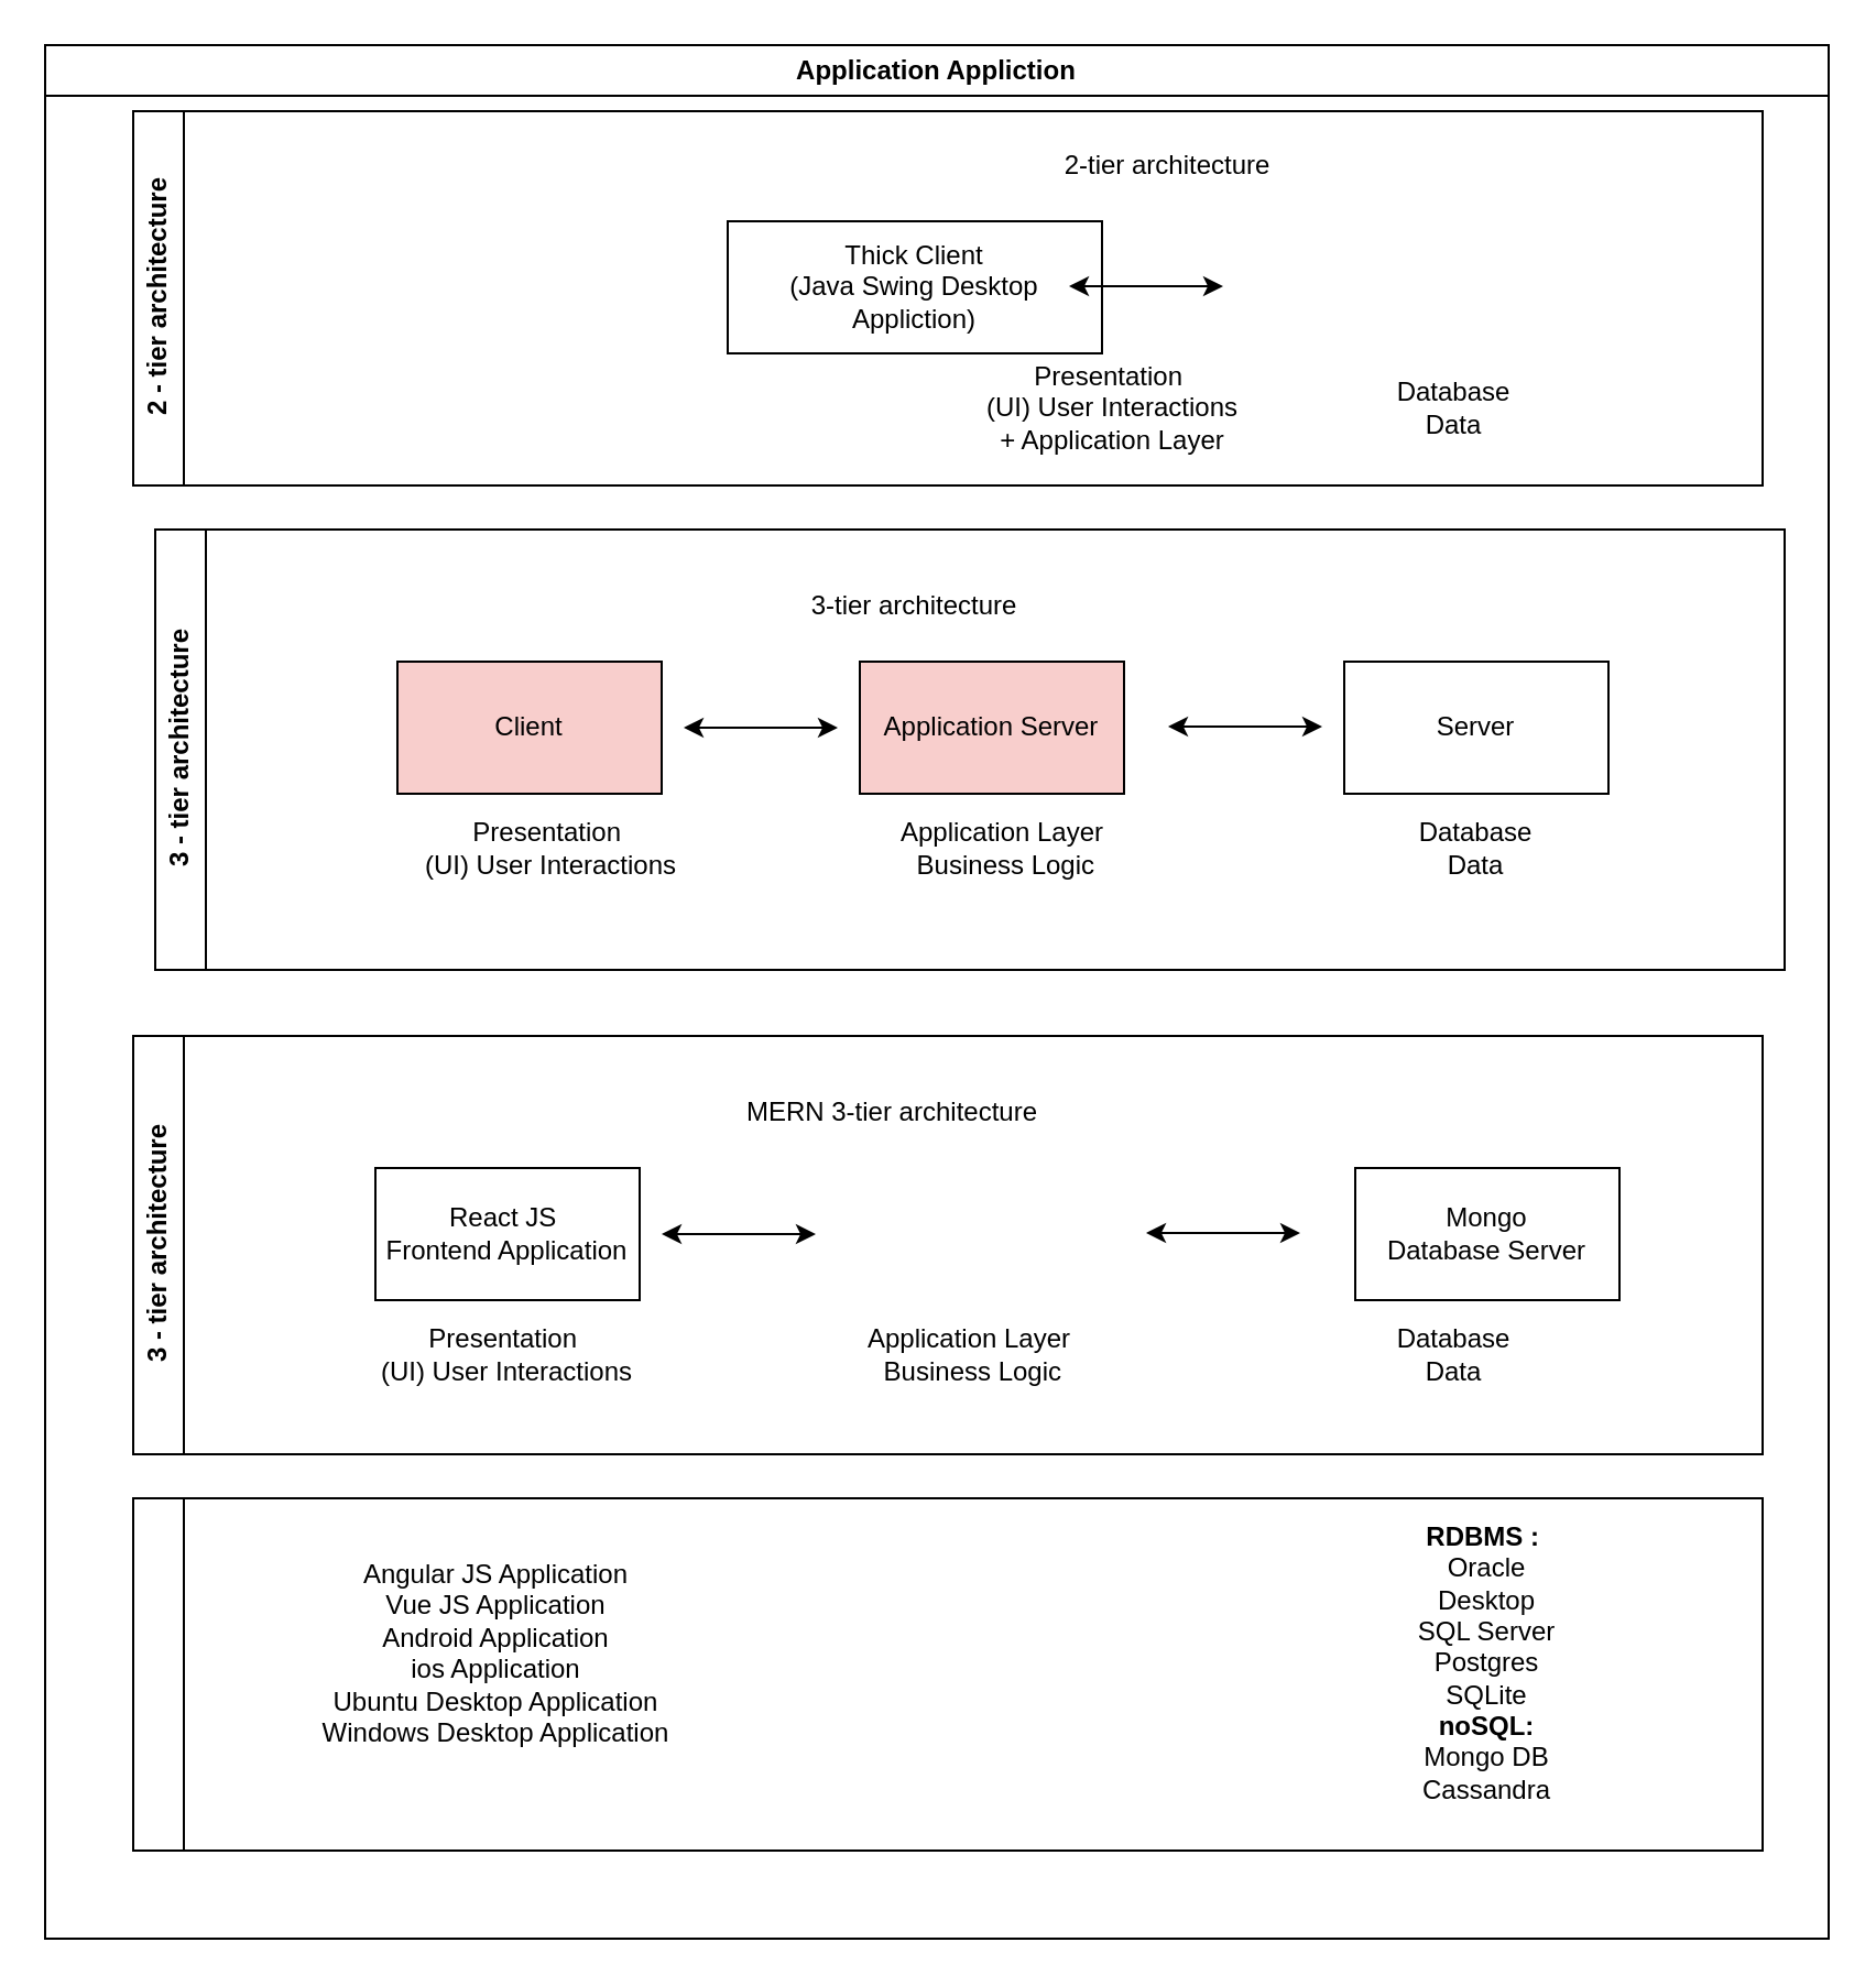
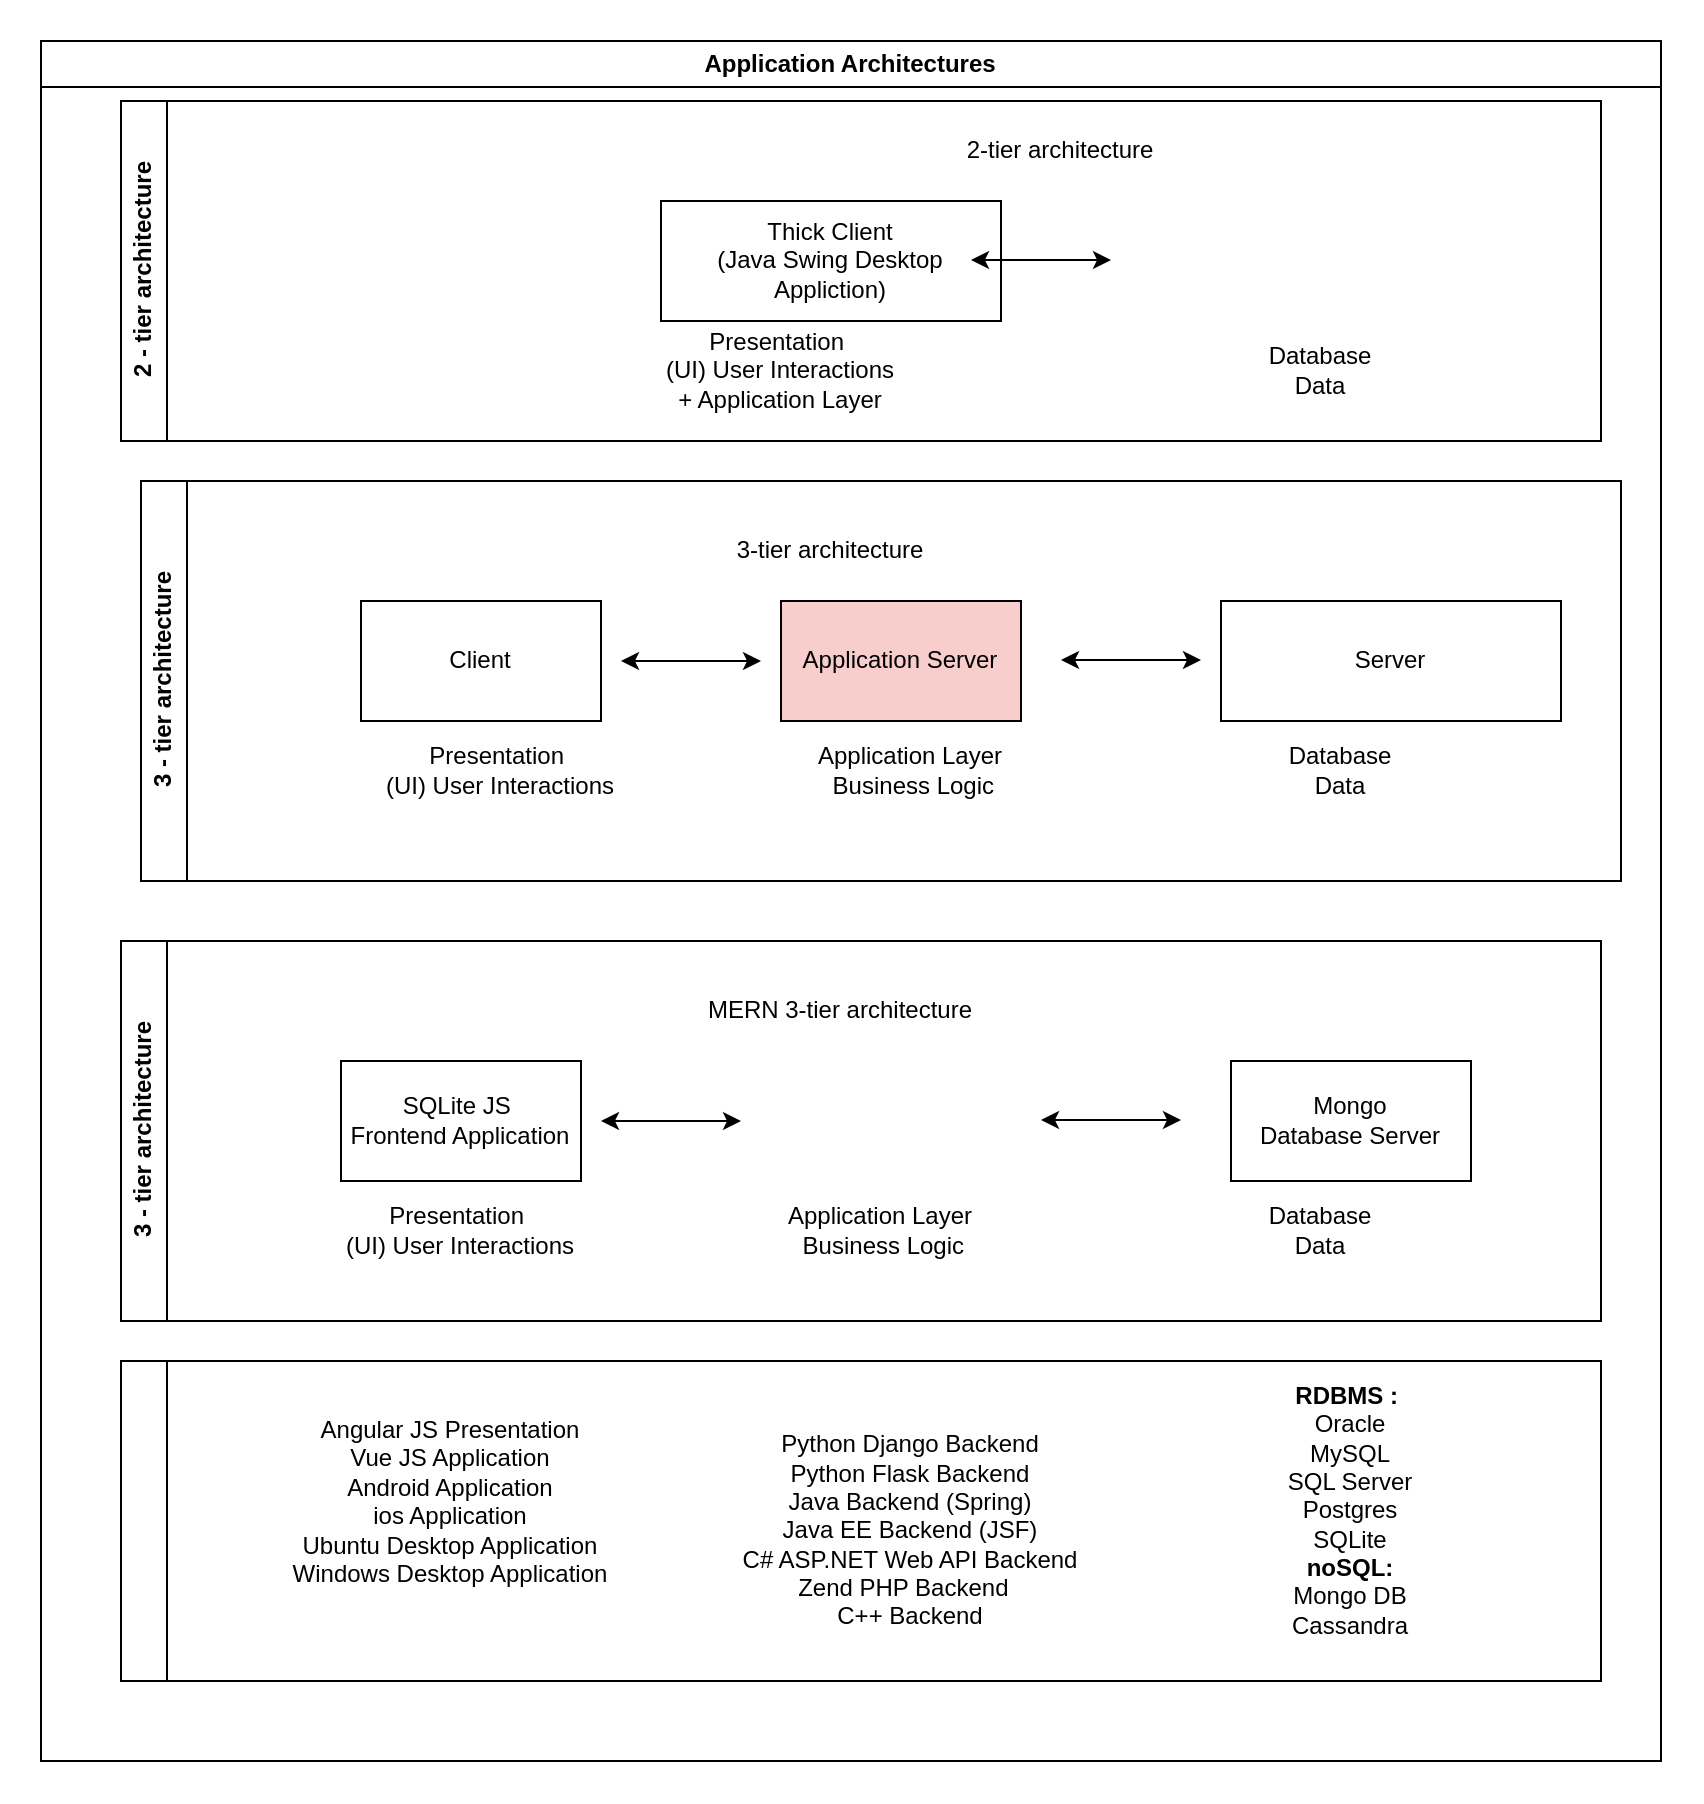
  <mxCell id="0" />
  <mxCell id="1" parent="0" />
- <mxCell id="2" value="Application Appliction" style="swimlane;whiteSpace=wrap;html=1;" vertex="1" parent="1"><mxGeometry x="20" y="20" width="810" height="860" as="geometry" /></mxCell>
+ <mxCell id="2" value="Application Architectures" style="swimlane;whiteSpace=wrap;html=1;" vertex="1" parent="1"><mxGeometry x="20" y="20" width="810" height="860" as="geometry" /></mxCell>
  <mxCell id="3" value="2 - tier architecture" style="swimlane;horizontal=0;whiteSpace=wrap;html=1;" vertex="1" parent="1"><mxGeometry x="60" y="50" width="740" height="170" as="geometry" /></mxCell>
  <mxCell id="4" value="Thick Client&lt;div&gt;(Java Swing Desktop Appliction)&lt;/div&gt;" style="rounded=0;whiteSpace=wrap;html=1;" vertex="1" parent="3"><mxGeometry x="270" y="50" width="170" height="60" as="geometry" /></mxCell>
  <mxCell id="5" value="2-tier architecture" style="text;html=1;align=center;verticalAlign=middle;whiteSpace=wrap;rounded=0;" vertex="1" parent="3"><mxGeometry x="345" y="10" width="250" height="30" as="geometry" /></mxCell>
  <mxCell id="6" value="" style="endArrow=classic;startArrow=classic;html=1;rounded=0;" edge="1" parent="3"><mxGeometry width="50" height="50" relative="1" as="geometry"><mxPoint x="425" y="79.5" as="sourcePoint" /><mxPoint x="495" y="79.5" as="targetPoint" /></mxGeometry></mxCell>
- <mxCell id="7" value="Presentation&amp;nbsp;&lt;div&gt;(UI) User Interactions&lt;/div&gt;&lt;div&gt;+ Application Layer&lt;/div&gt;" style="text;html=1;align=center;verticalAlign=middle;whiteSpace=wrap;rounded=0;" vertex="1" parent="3"><mxGeometry x="375" y="120" width="140" height="30" as="geometry" /></mxCell>
+ <mxCell id="7" value="Presentation&amp;nbsp;&lt;div&gt;(UI) User Interactions&lt;/div&gt;&lt;div&gt;+ Application Layer&lt;/div&gt;" style="text;html=1;align=center;verticalAlign=middle;whiteSpace=wrap;rounded=0;" vertex="1" parent="3"><mxGeometry x="260" y="120" width="140" height="30" as="geometry" /></mxCell>
  <mxCell id="8" value="Database&lt;div&gt;Data&lt;/div&gt;" style="text;html=1;align=center;verticalAlign=middle;whiteSpace=wrap;rounded=0;" vertex="1" parent="3"><mxGeometry x="570" y="120" width="60" height="30" as="geometry" /></mxCell>
  <mxCell id="9" value="3 - tier architecture" style="swimlane;horizontal=0;whiteSpace=wrap;html=1;" vertex="1" parent="1"><mxGeometry x="70" y="240" width="740" height="200" as="geometry" /></mxCell>
- <mxCell id="10" value="Client" style="rounded=0;whiteSpace=wrap;html=1;fillColor=#f8cecc;" vertex="1" parent="9"><mxGeometry x="110" y="60" width="120" height="60" as="geometry" /></mxCell>
+ <mxCell id="10" value="Client" style="rounded=0;whiteSpace=wrap;html=1;" vertex="1" parent="9"><mxGeometry x="110" y="60" width="120" height="60" as="geometry" /></mxCell>
  <mxCell id="11" value="Application Server" style="rounded=0;whiteSpace=wrap;html=1;fillColor=#f8cecc;" vertex="1" parent="9"><mxGeometry x="320" y="60" width="120" height="60" as="geometry" /></mxCell>
- <mxCell id="12" value="Server" style="rounded=0;whiteSpace=wrap;html=1;" vertex="1" parent="9"><mxGeometry x="540" y="60" width="120" height="60" as="geometry" /></mxCell>
+ <mxCell id="12" value="Server" style="rounded=0;whiteSpace=wrap;html=1;" vertex="1" parent="9"><mxGeometry x="540" y="60" width="170" height="60" as="geometry" /></mxCell>
  <mxCell id="13" value="3-tier architecture" style="text;html=1;align=center;verticalAlign=middle;whiteSpace=wrap;rounded=0;" vertex="1" parent="9"><mxGeometry x="220" y="20" width="250" height="30" as="geometry" /></mxCell>
  <mxCell id="14" value="" style="endArrow=classic;startArrow=classic;html=1;rounded=0;" edge="1" parent="9"><mxGeometry width="50" height="50" relative="1" as="geometry"><mxPoint x="240" y="90" as="sourcePoint" /><mxPoint x="310" y="90" as="targetPoint" /></mxGeometry></mxCell>
  <mxCell id="15" value="" style="endArrow=classic;startArrow=classic;html=1;rounded=0;" edge="1" parent="9"><mxGeometry width="50" height="50" relative="1" as="geometry"><mxPoint x="460" y="89.5" as="sourcePoint" /><mxPoint x="530" y="89.5" as="targetPoint" /></mxGeometry></mxCell>
  <mxCell id="16" value="Database&lt;div&gt;Data&lt;/div&gt;" style="text;html=1;align=center;verticalAlign=middle;whiteSpace=wrap;rounded=0;" vertex="1" parent="9"><mxGeometry x="570" y="130" width="60" height="30" as="geometry" /></mxCell>
  <mxCell id="17" value="Presentation&amp;nbsp;&lt;div&gt;(UI) User Interactions&lt;/div&gt;" style="text;html=1;align=center;verticalAlign=middle;whiteSpace=wrap;rounded=0;" vertex="1" parent="9"><mxGeometry x="120" y="130" width="120" height="30" as="geometry" /></mxCell>
  <mxCell id="18" value="Application Layer&lt;div&gt;&amp;nbsp;Business Logic&lt;/div&gt;" style="text;html=1;align=center;verticalAlign=middle;whiteSpace=wrap;rounded=0;" vertex="1" parent="9"><mxGeometry x="330" y="130" width="110" height="30" as="geometry" /></mxCell>
  <mxCell id="19" value="3 - tier architecture" style="swimlane;horizontal=0;whiteSpace=wrap;html=1;" vertex="1" parent="1"><mxGeometry x="60" y="470" width="740" height="190" as="geometry" /></mxCell>
- <mxCell id="20" value="React JS&amp;nbsp;&lt;div&gt;Frontend Application&lt;/div&gt;" style="rounded=0;whiteSpace=wrap;html=1;" vertex="1" parent="19"><mxGeometry x="110" y="60" width="120" height="60" as="geometry" /></mxCell>
+ <mxCell id="20" value="SQLite JS&amp;nbsp;&lt;div&gt;Frontend Application&lt;/div&gt;" style="rounded=0;whiteSpace=wrap;html=1;" vertex="1" parent="19"><mxGeometry x="110" y="60" width="120" height="60" as="geometry" /></mxCell>
  <mxCell id="21" value="Mongo&lt;div&gt;Database Server&lt;/div&gt;" style="rounded=0;whiteSpace=wrap;html=1;" vertex="1" parent="19"><mxGeometry x="555" y="60" width="120" height="60" as="geometry" /></mxCell>
- <mxCell id="22" value="MERN 3-tier architecture" style="text;html=1;align=center;verticalAlign=middle;whiteSpace=wrap;rounded=0;" vertex="1" parent="19"><mxGeometry x="220" y="20" width="250" height="30" as="geometry" /></mxCell>
+ <mxCell id="22" value="MERN 3-tier architecture" style="text;html=1;align=center;verticalAlign=middle;whiteSpace=wrap;rounded=0;" vertex="1" parent="19"><mxGeometry x="235" y="20" width="250" height="30" as="geometry" /></mxCell>
  <mxCell id="23" value="" style="endArrow=classic;startArrow=classic;html=1;rounded=0;" edge="1" parent="19"><mxGeometry width="50" height="50" relative="1" as="geometry"><mxPoint x="240" y="90" as="sourcePoint" /><mxPoint x="310" y="90" as="targetPoint" /></mxGeometry></mxCell>
  <mxCell id="24" value="" style="endArrow=classic;startArrow=classic;html=1;rounded=0;" edge="1" parent="19"><mxGeometry width="50" height="50" relative="1" as="geometry"><mxPoint x="460" y="89.5" as="sourcePoint" /><mxPoint x="530" y="89.5" as="targetPoint" /></mxGeometry></mxCell>
  <mxCell id="25" value="Presentation&amp;nbsp;&lt;div&gt;(UI) User Interactions&lt;/div&gt;" style="text;html=1;align=center;verticalAlign=middle;whiteSpace=wrap;rounded=0;" vertex="1" parent="19"><mxGeometry x="110" y="130" width="120" height="30" as="geometry" /></mxCell>
  <mxCell id="26" value="Application Layer&lt;div&gt;&amp;nbsp;Business Logic&lt;/div&gt;" style="text;html=1;align=center;verticalAlign=middle;whiteSpace=wrap;rounded=0;" vertex="1" parent="19"><mxGeometry x="325" y="130" width="110" height="30" as="geometry" /></mxCell>
  <mxCell id="27" value="Database&lt;div&gt;Data&lt;/div&gt;" style="text;html=1;align=center;verticalAlign=middle;whiteSpace=wrap;rounded=0;" vertex="1" parent="19"><mxGeometry x="570" y="130" width="60" height="30" as="geometry" /></mxCell>
  <mxCell id="28" value="" style="swimlane;horizontal=0;whiteSpace=wrap;html=1;" vertex="1" parent="1"><mxGeometry x="60" y="680" width="740" height="160" as="geometry" /></mxCell>
- <mxCell id="29" value="Angular JS Application&lt;div&gt;Vue JS Application&lt;/div&gt;&lt;div&gt;Android Application&lt;/div&gt;&lt;div&gt;ios Application&lt;/div&gt;&lt;div&gt;Ubuntu Desktop Application&lt;/div&gt;&lt;div&gt;Windows Desktop Application&lt;br&gt;&lt;div&gt;&lt;br&gt;&lt;/div&gt;&lt;div&gt;&lt;br&gt;&lt;/div&gt;&lt;/div&gt;" style="text;html=1;align=center;verticalAlign=middle;whiteSpace=wrap;rounded=0;" vertex="1" parent="28"><mxGeometry x="80" y="10" width="170" height="150" as="geometry" /></mxCell>
- <mxCell id="31" value="&lt;div&gt;&lt;div&gt;&lt;b&gt;RDBMS :&lt;/b&gt;&amp;nbsp;&lt;/div&gt;&lt;/div&gt;&lt;div&gt;Oracle&lt;/div&gt;&lt;div&gt;Desktop&lt;/div&gt;&lt;div&gt;SQL Server&lt;/div&gt;&lt;div&gt;Postgres&lt;/div&gt;&lt;div&gt;SQLite&lt;/div&gt;&lt;div&gt;&lt;b&gt;noSQL:&lt;/b&gt;&lt;/div&gt;&lt;div&gt;Mongo DB&lt;/div&gt;&lt;div&gt;Cassandra&lt;/div&gt;" style="text;html=1;align=center;verticalAlign=middle;whiteSpace=wrap;rounded=0;" vertex="1" parent="28"><mxGeometry x="530" width="170" height="150" as="geometry" /></mxCell>
+ <mxCell id="29" value="Angular JS Presentation&lt;div&gt;Vue JS Application&lt;/div&gt;&lt;div&gt;Android Application&lt;/div&gt;&lt;div&gt;ios Application&lt;/div&gt;&lt;div&gt;Ubuntu Desktop Application&lt;/div&gt;&lt;div&gt;Windows Desktop Application&lt;br&gt;&lt;div&gt;&lt;br&gt;&lt;/div&gt;&lt;div&gt;&lt;br&gt;&lt;/div&gt;&lt;/div&gt;" style="text;html=1;align=center;verticalAlign=middle;whiteSpace=wrap;rounded=0;" vertex="1" parent="28"><mxGeometry x="80" y="10" width="170" height="150" as="geometry" /></mxCell>
+ <mxCell id="30" value="&lt;div&gt;&lt;div&gt;Python Django Backend&lt;/div&gt;&lt;/div&gt;&lt;div&gt;Python Flask Backend&lt;/div&gt;&lt;div&gt;Java Backend (Spring)&lt;/div&gt;&lt;div&gt;Java EE Backend (JSF)&lt;/div&gt;&lt;div&gt;C# ASP.NET Web API Backend&lt;/div&gt;&lt;div&gt;Zend PHP Backend&amp;nbsp;&amp;nbsp;&lt;/div&gt;&lt;div&gt;C++ Backend&lt;/div&gt;" style="text;html=1;align=center;verticalAlign=middle;whiteSpace=wrap;rounded=0;" vertex="1" parent="28"><mxGeometry x="310" y="10" width="170" height="150" as="geometry" /></mxCell>
+ <mxCell id="31" value="&lt;div&gt;&lt;div&gt;&lt;b&gt;RDBMS :&lt;/b&gt;&amp;nbsp;&lt;/div&gt;&lt;/div&gt;&lt;div&gt;Oracle&lt;/div&gt;&lt;div&gt;MySQL&lt;/div&gt;&lt;div&gt;SQL Server&lt;/div&gt;&lt;div&gt;Postgres&lt;/div&gt;&lt;div&gt;SQLite&lt;/div&gt;&lt;div&gt;&lt;b&gt;noSQL:&lt;/b&gt;&lt;/div&gt;&lt;div&gt;Mongo DB&lt;/div&gt;&lt;div&gt;Cassandra&lt;/div&gt;" style="text;html=1;align=center;verticalAlign=middle;whiteSpace=wrap;rounded=0;" vertex="1" parent="28"><mxGeometry x="530" width="170" height="150" as="geometry" /></mxCell>
